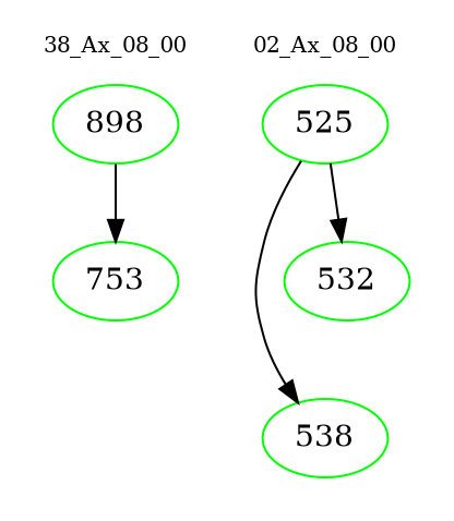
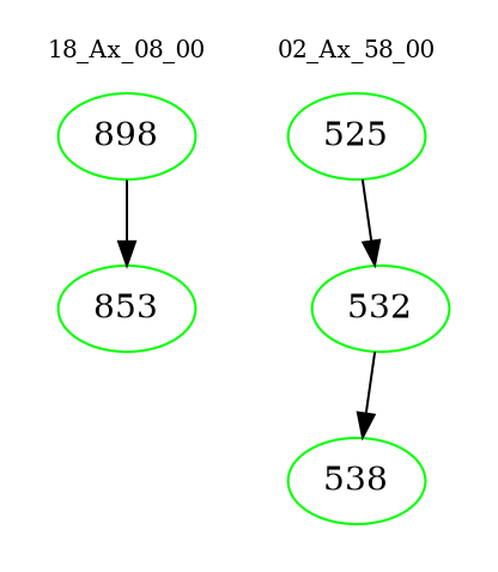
  digraph {
    node [color=green]
    edge [color=black]
    n1 [label=898]
-   n2 [label=753]
+   n2 [label=853]
    n3 [label=525]
    n4 [label=538]
    n5 [label=532]
    subgraph cluster_1 {
      color=white
      fontsize=10
-     label="38_Ax_08_00"
+     label="18_Ax_08_00"
      n1
      n2
    }
    subgraph cluster_2 {
      color=white
      fontsize=10
-     label="02_Ax_08_00"
+     label="02_Ax_58_00"
      n3
      n4
      n5
    }
    n1 -> n2
-   n3 -> n4
+   n5 -> n4
    n3 -> n5
  }
